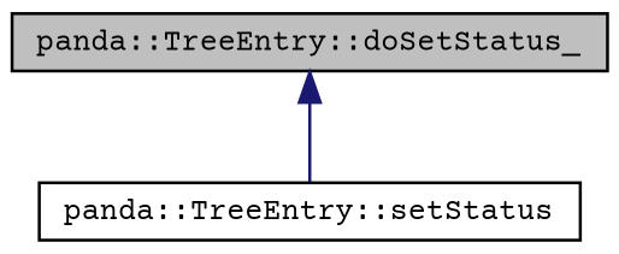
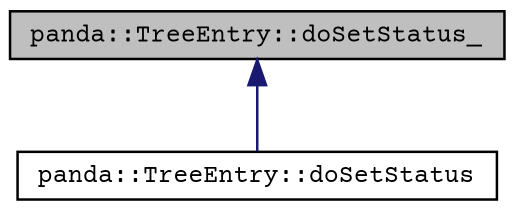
  digraph {
    rankdir=TB
    fontname="Courier Prime"
    node [color=black fontname="Courier Prime" fontsize=10 shape=record style=filled]
    n1 [fillcolor=grey75 fontcolor=black height=0.2 label="panda::TreeEntry::doSetStatus_" width=0.4]
-   n2 [fillcolor=white height=0.2 label="panda::TreeEntry::setStatus" width=0.4]
+   n2 [fillcolor=white height=0.2 label="panda::TreeEntry::doSetStatus" width=0.4]
    n1 -> n2 [color=midnightblue dir=back fontname="Courier Prime" fontsize=10 labelfontname=Helvetica labelfontsize=10 style=solid]
  }
